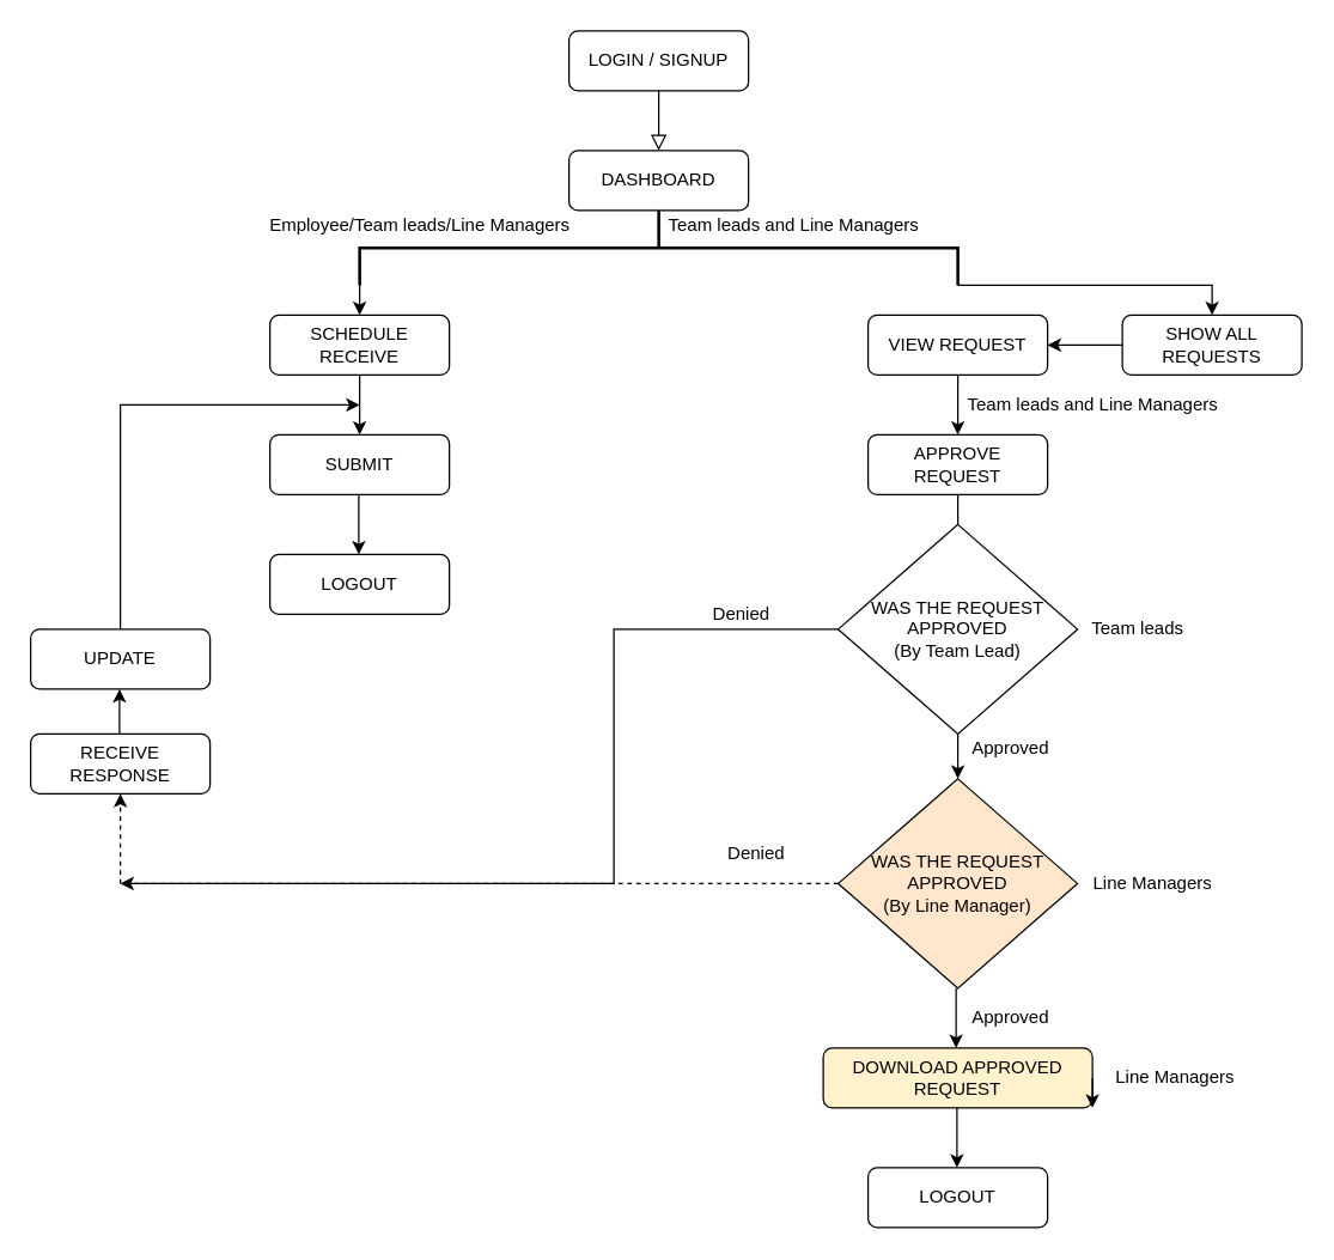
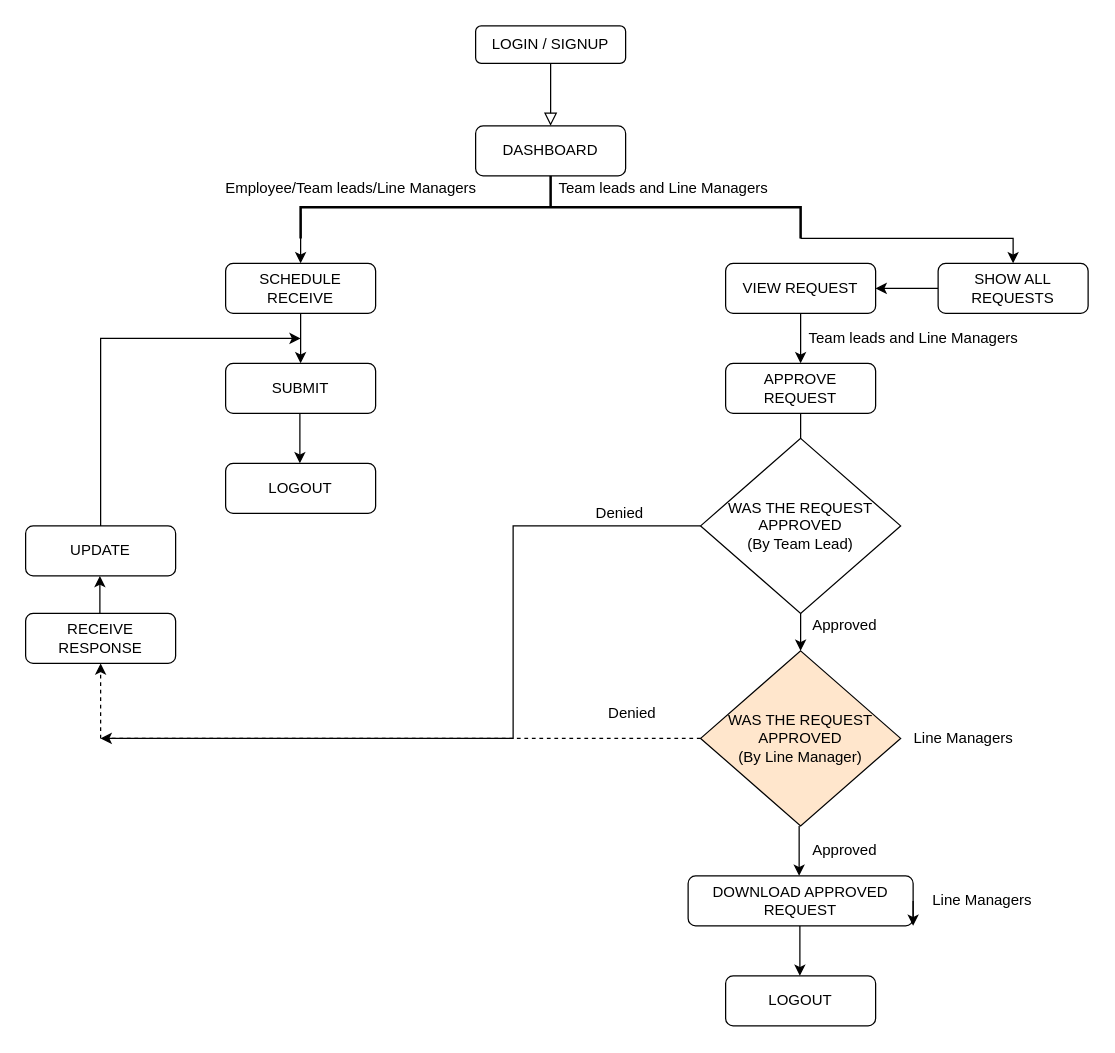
  <mxCell id="0" />
  <mxCell id="1" parent="0" />
  <mxCell id="2" value="" style="rounded=0;html=1;jettySize=auto;orthogonalLoop=1;fontSize=11;endArrow=block;endFill=0;endSize=8;strokeWidth=1;shadow=0;labelBackgroundColor=none;edgeStyle=orthogonalEdgeStyle;" parent="1" source="3" edge="1"><mxGeometry relative="1" as="geometry"><mxPoint x="440" y="100" as="targetPoint" /></mxGeometry></mxCell>
- <mxCell id="3" value="LOGIN / SIGNUP" style="rounded=1;whiteSpace=wrap;html=1;fontSize=12;glass=0;strokeWidth=1;shadow=0;" parent="1" vertex="1"><mxGeometry x="380" y="20" width="120" height="40" as="geometry" /></mxCell>
+ <mxCell id="3" value="LOGIN / SIGNUP" style="rounded=1;whiteSpace=wrap;html=1;fontSize=12;glass=0;strokeWidth=1;shadow=0;" parent="1" vertex="1"><mxGeometry x="380" y="20" width="120" height="30" as="geometry" /></mxCell>
  <mxCell id="4" value="VIEW REQUEST" style="rounded=1;whiteSpace=wrap;html=1;fontSize=12;glass=0;strokeWidth=1;shadow=0;" parent="1" vertex="1"><mxGeometry x="580" y="210" width="120" height="40" as="geometry" /></mxCell>
  <mxCell id="5" value="DASHBOARD" style="rounded=1;whiteSpace=wrap;html=1;fontSize=12;glass=0;strokeWidth=1;shadow=0;" parent="1" vertex="1"><mxGeometry x="380" y="100" width="120" height="40" as="geometry" /></mxCell>
  <mxCell id="6" style="edgeStyle=orthogonalEdgeStyle;rounded=0;orthogonalLoop=1;jettySize=auto;html=1;exitX=1;exitY=0;exitDx=0;exitDy=0;exitPerimeter=0;entryX=0.5;entryY=0;entryDx=0;entryDy=0;" edge="1" parent="1" source="7" target="41"><mxGeometry relative="1" as="geometry"><Array as="points"><mxPoint x="810" y="190" /></Array></mxGeometry></mxCell>
  <mxCell id="7" value="" style="strokeWidth=2;html=1;shape=mxgraph.flowchart.annotation_2;align=left;labelPosition=right;pointerEvents=1;direction=south;" parent="1" vertex="1"><mxGeometry x="240" y="140" width="400" height="50" as="geometry" /></mxCell>
  <mxCell id="8" value="SCHEDULE RECEIVE" style="rounded=1;whiteSpace=wrap;html=1;fontSize=12;glass=0;strokeWidth=1;shadow=0;" parent="1" vertex="1"><mxGeometry x="180" y="210" width="120" height="40" as="geometry" /></mxCell>
  <mxCell id="9" value="" style="endArrow=classic;html=1;" parent="1" edge="1"><mxGeometry width="50" height="50" relative="1" as="geometry"><mxPoint x="640" y="250" as="sourcePoint" /><mxPoint x="640.43" y="290" as="targetPoint" /><Array as="points"><mxPoint x="640" y="290" /></Array></mxGeometry></mxCell>
  <mxCell id="10" value="" style="endArrow=classic;html=1;" parent="1" edge="1"><mxGeometry width="50" height="50" relative="1" as="geometry"><mxPoint x="240" y="170" as="sourcePoint" /><mxPoint x="240.43" y="210" as="targetPoint" /><Array as="points"><mxPoint x="240" y="210" /></Array></mxGeometry></mxCell>
  <mxCell id="11" value="APPROVE REQUEST" style="rounded=1;whiteSpace=wrap;html=1;fontSize=12;glass=0;strokeWidth=1;shadow=0;" parent="1" vertex="1"><mxGeometry x="580" y="290" width="120" height="40" as="geometry" /></mxCell>
  <mxCell id="12" style="edgeStyle=orthogonalEdgeStyle;rounded=0;orthogonalLoop=1;jettySize=auto;html=1;entryX=0.5;entryY=1;entryDx=0;entryDy=0;dashed=1;" parent="1" source="13" target="21" edge="1"><mxGeometry relative="1" as="geometry"><mxPoint x="60" y="530" as="targetPoint" /><Array as="points"><mxPoint x="80" y="590" /></Array></mxGeometry></mxCell>
  <mxCell id="13" value="WAS THE REQUEST APPROVED&lt;br&gt;(By Line Manager)" style="rhombus;whiteSpace=wrap;html=1;fillColor=#ffe6cc;" parent="1" vertex="1"><mxGeometry x="560" y="520" width="160" height="140" as="geometry" /></mxCell>
- <mxCell id="14" value="DOWNLOAD APPROVED REQUEST" style="rounded=1;whiteSpace=wrap;html=1;fontSize=12;glass=0;strokeWidth=1;shadow=0;fillColor=#fff2cc;" parent="1" vertex="1"><mxGeometry x="550" y="700" width="180" height="40" as="geometry" /></mxCell>
+ <mxCell id="14" value="DOWNLOAD APPROVED REQUEST" style="rounded=1;whiteSpace=wrap;html=1;fontSize=12;glass=0;strokeWidth=1;shadow=0;" parent="1" vertex="1"><mxGeometry x="550" y="700" width="180" height="40" as="geometry" /></mxCell>
  <mxCell id="15" value="LOGOUT" style="rounded=1;whiteSpace=wrap;html=1;fontSize=12;glass=0;strokeWidth=1;shadow=0;" parent="1" vertex="1"><mxGeometry x="580" y="780" width="120" height="40" as="geometry" /></mxCell>
  <mxCell id="16" value="Approved" style="text;html=1;resizable=0;autosize=1;align=center;verticalAlign=middle;points=[];fillColor=none;strokeColor=none;rounded=0;" parent="1" vertex="1"><mxGeometry x="640" y="670" width="70" height="20" as="geometry" /></mxCell>
  <mxCell id="17" value="Denied" style="text;html=1;resizable=0;autosize=1;align=center;verticalAlign=middle;points=[];fillColor=none;strokeColor=none;rounded=0;" parent="1" vertex="1"><mxGeometry x="480" y="560" width="50" height="20" as="geometry" /></mxCell>
  <mxCell id="18" value="SUBMIT" style="rounded=1;whiteSpace=wrap;html=1;fontSize=12;glass=0;strokeWidth=1;shadow=0;" parent="1" vertex="1"><mxGeometry x="180" y="290" width="120" height="40" as="geometry" /></mxCell>
  <mxCell id="19" style="edgeStyle=orthogonalEdgeStyle;rounded=0;orthogonalLoop=1;jettySize=auto;html=1;" parent="1" source="20" edge="1"><mxGeometry relative="1" as="geometry"><mxPoint x="240" y="270" as="targetPoint" /><Array as="points"><mxPoint x="80" y="270" /></Array></mxGeometry></mxCell>
  <mxCell id="20" value="UPDATE" style="rounded=1;whiteSpace=wrap;html=1;fontSize=12;glass=0;strokeWidth=1;shadow=0;" parent="1" vertex="1"><mxGeometry y="420" width="120" height="40" as="geometry" x="20" /></mxCell>
  <mxCell id="21" value="RECEIVE RESPONSE" style="rounded=1;whiteSpace=wrap;html=1;fontSize=12;glass=0;strokeWidth=1;shadow=0;" parent="1" vertex="1"><mxGeometry y="490" width="120" height="40" as="geometry" x="20" /></mxCell>
  <mxCell id="22" value="" style="endArrow=classic;html=1;" parent="1" edge="1"><mxGeometry width="50" height="50" relative="1" as="geometry"><mxPoint x="639.41" y="740" as="sourcePoint" /><mxPoint x="639.84" y="780" as="targetPoint" /><Array as="points"><mxPoint x="639.41" y="780" /></Array></mxGeometry></mxCell>
  <mxCell id="23" style="edgeStyle=orthogonalEdgeStyle;rounded=0;orthogonalLoop=1;jettySize=auto;html=1;exitX=1;exitY=0.5;exitDx=0;exitDy=0;entryX=1;entryY=1;entryDx=0;entryDy=0;" parent="1" source="14" target="14" edge="1"><mxGeometry relative="1" as="geometry" /></mxCell>
  <mxCell id="24" value="" style="endArrow=classic;html=1;" parent="1" edge="1"><mxGeometry width="50" height="50" relative="1" as="geometry"><mxPoint x="638.82" y="660" as="sourcePoint" /><mxPoint x="639.25" y="700" as="targetPoint" /><Array as="points"><mxPoint x="638.82" y="700" /></Array></mxGeometry></mxCell>
  <mxCell id="25" value="" style="endArrow=classic;html=1;" parent="1" edge="1"><mxGeometry width="50" height="50" relative="1" as="geometry"><mxPoint x="640" y="330" as="sourcePoint" /><mxPoint x="640" y="520" as="targetPoint" /></mxGeometry></mxCell>
  <mxCell id="26" value="" style="endArrow=classic;html=1;" parent="1" edge="1"><mxGeometry width="50" height="50" relative="1" as="geometry"><mxPoint x="79.41" y="490" as="sourcePoint" /><mxPoint x="79.41" y="460" as="targetPoint" /></mxGeometry></mxCell>
  <mxCell id="27" value="" style="endArrow=classic;html=1;" parent="1" edge="1"><mxGeometry width="50" height="50" relative="1" as="geometry"><mxPoint x="240" y="250" as="sourcePoint" /><mxPoint x="240.43" y="290" as="targetPoint" /><Array as="points"><mxPoint x="240" y="290" /></Array></mxGeometry></mxCell>
  <mxCell id="28" value="LOGOUT" style="rounded=1;whiteSpace=wrap;html=1;fontSize=12;glass=0;strokeWidth=1;shadow=0;" parent="1" vertex="1"><mxGeometry x="180" y="370" width="120" height="40" as="geometry" /></mxCell>
  <mxCell id="29" value="" style="endArrow=classic;html=1;" parent="1" edge="1"><mxGeometry width="50" height="50" relative="1" as="geometry"><mxPoint x="239.41" y="330" as="sourcePoint" /><mxPoint x="239.84" y="370" as="targetPoint" /><Array as="points"><mxPoint x="239.41" y="370" /></Array></mxGeometry></mxCell>
  <mxCell id="30" style="edgeStyle=orthogonalEdgeStyle;rounded=0;orthogonalLoop=1;jettySize=auto;html=1;" parent="1" source="31" edge="1"><mxGeometry relative="1" as="geometry"><mxPoint x="80" y="590" as="targetPoint" /><Array as="points"><mxPoint x="410" y="420" /><mxPoint x="410" y="590" /></Array></mxGeometry></mxCell>
  <mxCell id="31" value="WAS THE REQUEST APPROVED&lt;br&gt;(By Team Lead)" style="rhombus;whiteSpace=wrap;html=1;" parent="1" vertex="1"><mxGeometry x="560" y="350" width="160" height="140" as="geometry" /></mxCell>
  <mxCell id="32" value="Approved" style="text;html=1;resizable=0;autosize=1;align=center;verticalAlign=middle;points=[];fillColor=none;strokeColor=none;rounded=0;" parent="1" vertex="1"><mxGeometry x="640" y="490" width="70" height="20" as="geometry" /></mxCell>
  <mxCell id="33" value="Denied" style="text;html=1;resizable=0;autosize=1;align=center;verticalAlign=middle;points=[];fillColor=none;strokeColor=none;rounded=0;" parent="1" vertex="1"><mxGeometry x="470" y="400" width="50" height="20" as="geometry" /></mxCell>
  <mxCell id="34" value="Team leads and Line Managers" style="text;html=1;resizable=0;autosize=1;align=center;verticalAlign=middle;points=[];fillColor=none;strokeColor=none;rounded=0;" parent="1" vertex="1"><mxGeometry x="440" y="140" width="180" height="20" as="geometry" /></mxCell>
  <mxCell id="35" value="Team leads and Line Managers" style="text;html=1;resizable=0;autosize=1;align=center;verticalAlign=middle;points=[];fillColor=none;strokeColor=none;rounded=0;" parent="1" vertex="1"><mxGeometry x="640" y="260" width="180" height="20" as="geometry" /></mxCell>
- <mxCell id="36" value="Team leads" style="text;html=1;resizable=0;autosize=1;align=center;verticalAlign=middle;points=[];fillColor=none;strokeColor=none;rounded=0;" parent="1" vertex="1"><mxGeometry x="720" y="410" width="80" height="20" as="geometry" /></mxCell>
  <mxCell id="37" value="Line Managers" style="text;html=1;resizable=0;autosize=1;align=center;verticalAlign=middle;points=[];fillColor=none;strokeColor=none;rounded=0;" parent="1" vertex="1"><mxGeometry x="725" y="580" width="90" height="20" as="geometry" /></mxCell>
  <mxCell id="38" value="Line Managers" style="text;html=1;resizable=0;autosize=1;align=center;verticalAlign=middle;points=[];fillColor=none;strokeColor=none;rounded=0;" parent="1" vertex="1"><mxGeometry x="740" y="710" width="90" height="20" as="geometry" /></mxCell>
  <mxCell id="39" value="Employee/Team leads/Line Managers" style="text;html=1;resizable=0;autosize=1;align=center;verticalAlign=middle;points=[];fillColor=none;strokeColor=none;rounded=0;" parent="1" vertex="1"><mxGeometry x="170" y="140" width="220" height="20" as="geometry" /></mxCell>
  <mxCell id="40" style="edgeStyle=orthogonalEdgeStyle;rounded=0;orthogonalLoop=1;jettySize=auto;html=1;exitX=0;exitY=0.5;exitDx=0;exitDy=0;entryX=1;entryY=0.5;entryDx=0;entryDy=0;" edge="1" parent="1" source="41" target="4"><mxGeometry relative="1" as="geometry" /></mxCell>
  <mxCell id="41" value="SHOW ALL REQUESTS" style="rounded=1;whiteSpace=wrap;html=1;fontSize=12;glass=0;strokeWidth=1;shadow=0;" vertex="1" parent="1"><mxGeometry x="750" y="210" width="120" height="40" as="geometry" /></mxCell>
